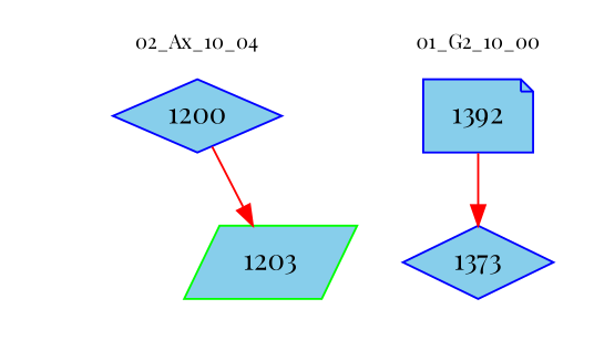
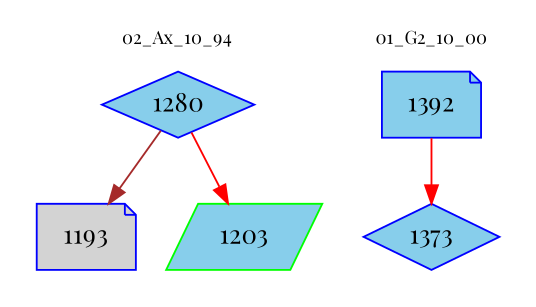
  digraph {
    fontname="Playfair Display"
    node [color=blue fillcolor=skyblue fontname="Playfair Display" shape=diamond style=filled]
    edge [color=red fontname="Playfair Display"]
-   n1 [label=1200]
+   n1 [label=1280]
+   n2 [fillcolor=lightgrey label=1193 shape=note]
    n3 [color=green label=1203 shape=parallelogram]
    n4 [label=1392 shape=note]
    n5 [label=1373]
    subgraph cluster_1 {
      color=white
      fontsize=10
-     label="02_Ax_10_04"
+     label="02_Ax_10_94"
      n1
+     n2
      n3
    }
    subgraph cluster_2 {
      color=white
      fontsize=10
      label="01_G2_10_00"
      n4
      n5
    }
+   n1 -> n2 [color=brown]
    n1 -> n3
    n4 -> n5
  }
